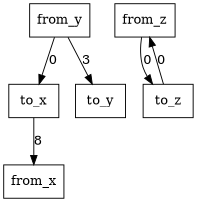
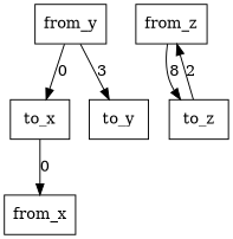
  digraph {
    rankdir=TB
    node [fillcolor=white shape=box style=filled]
    n1 [label=<from_x>]
    n2 [label=<to_x>]
    n3 [label=<from_y>]
    n4 [label=<to_y>]
    n5 [label=<from_z>]
    n6 [label=<to_z>]
-   n2 -> n1 [label=8]
+   n2 -> n1 [label=0]
    n3 -> n2 [label=0]
    n3 -> n4 [label=3]
-   n5 -> n6 [label=0]
-   n6 -> n5 [label=0]
+   n5 -> n6 [label=8]
+   n6 -> n5 [label=2]
  }
